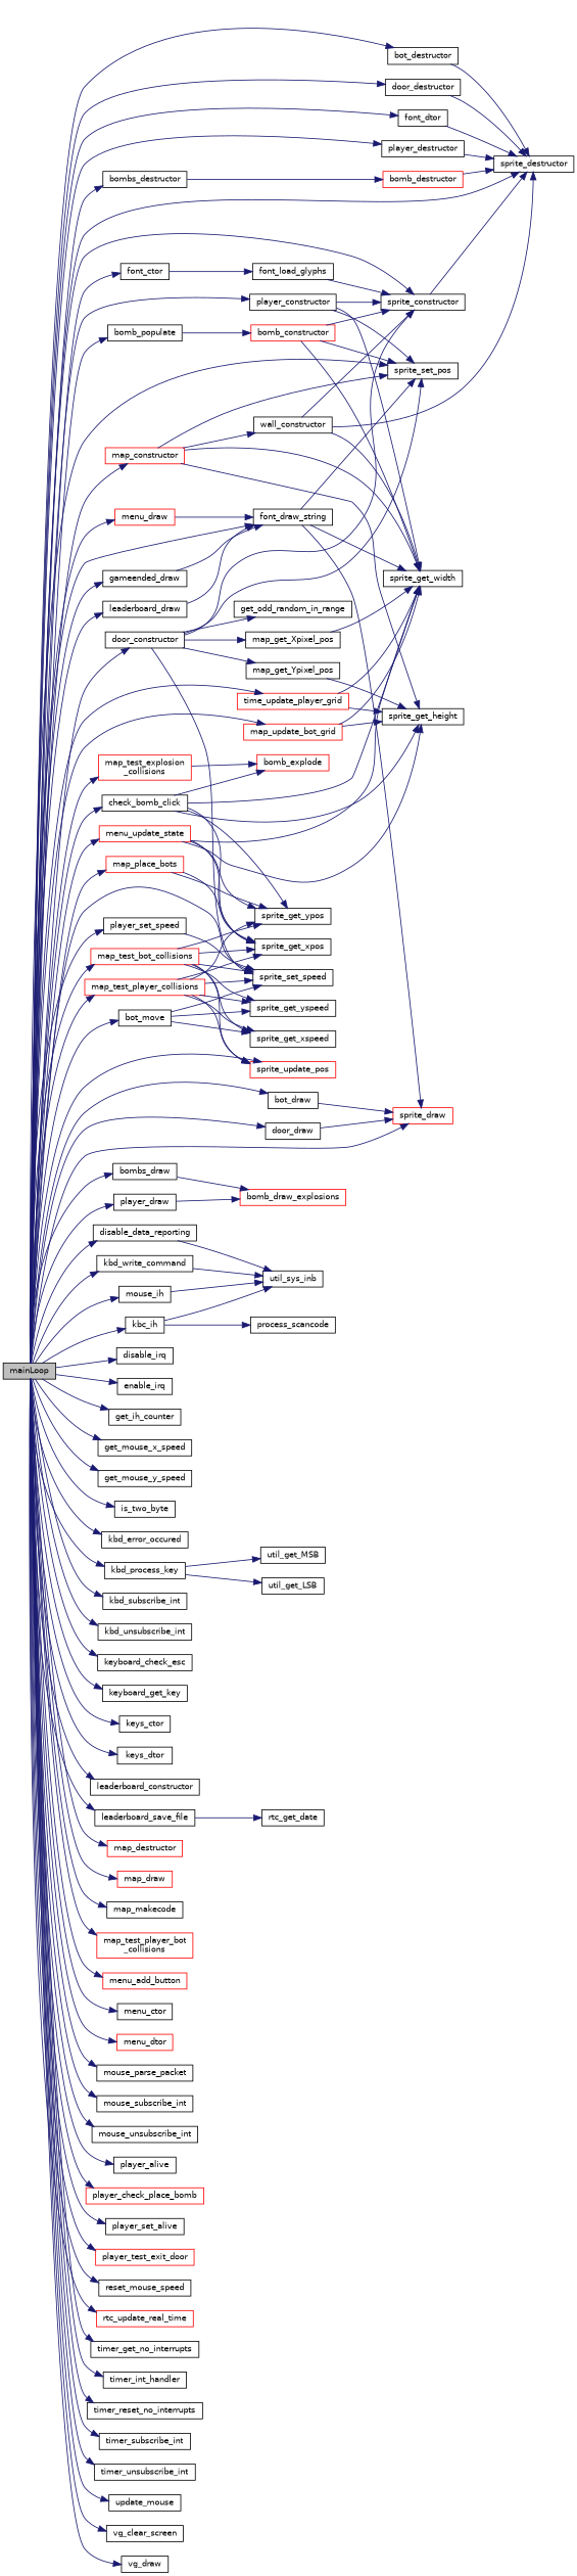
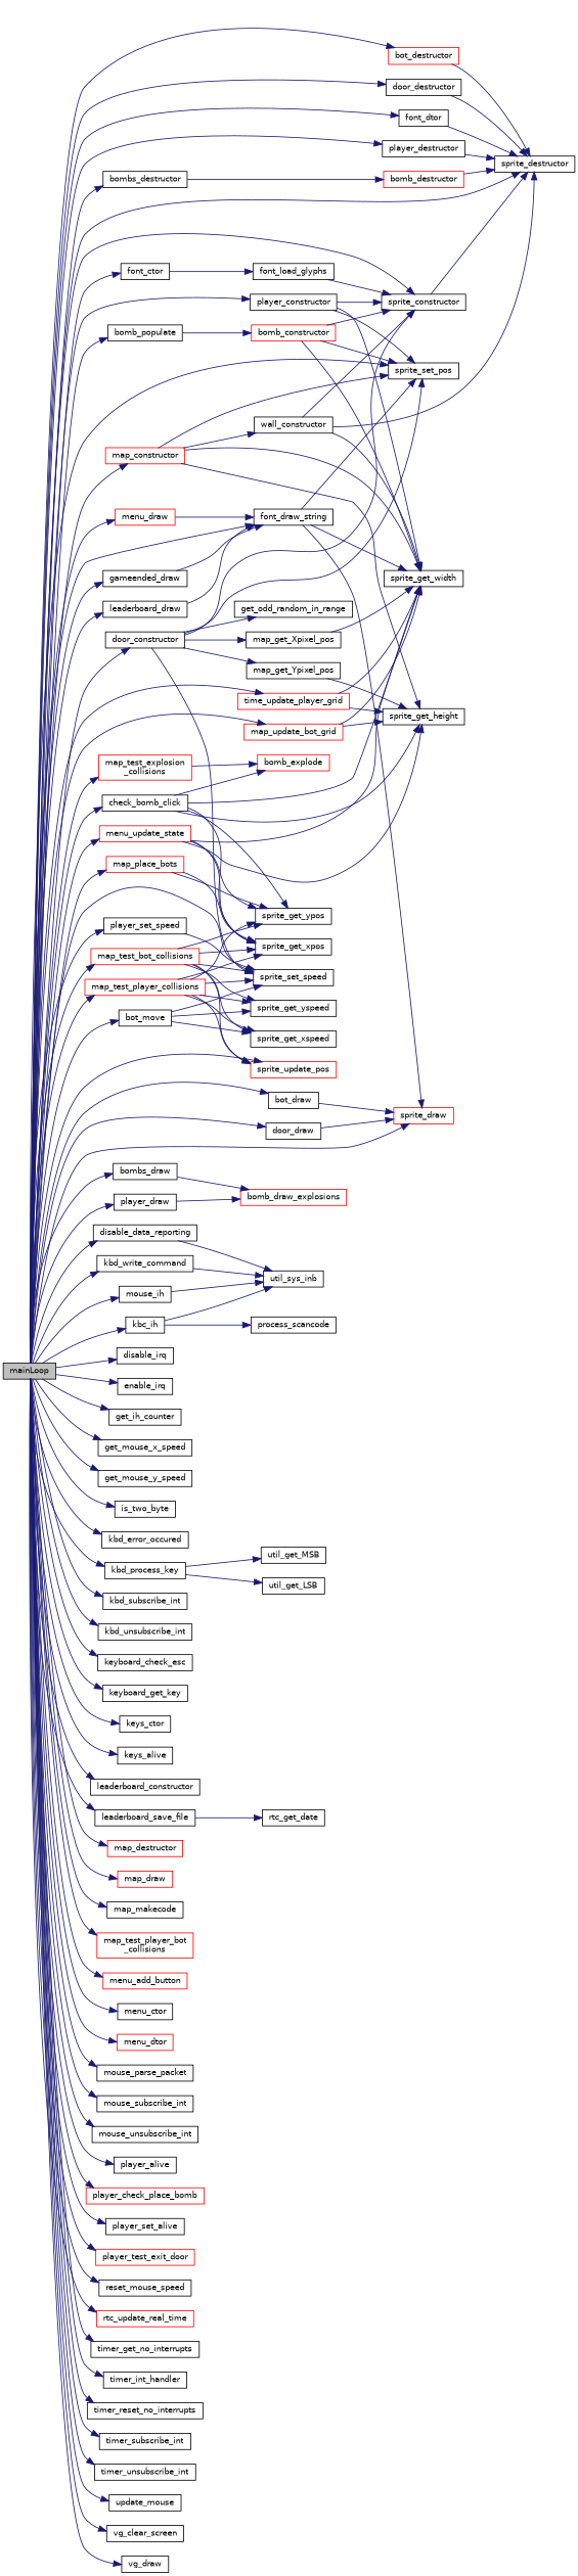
  digraph {
    rankdir=LR
    node [color=black fillcolor=white fontname=Helvetica fontsize=10 shape=record style=filled]
    edge [color=midnightblue fontname=Helvetica fontsize=10 labelfontname=Helvetica labelfontsize=10 style=solid]
    n1 [fillcolor=grey75 fontcolor=black height=0.2 label=mainLoop width=0.4]
    n2 [height=0.2 label=bomb_populate width=0.4]
    n3 [height=0.2 label=sprite_constructor width=0.4]
    n4 [height=0.2 label=sprite_destructor width=0.4]
    n5 [height=0.2 label=sprite_set_pos width=0.4]
    n6 [height=0.2 label=bombs_destructor width=0.4]
    n7 [height=0.2 label=bombs_draw width=0.4]
    n8 [color=red height=0.2 label=sprite_draw width=0.4]
-   n9 [height=0.2 label=bot_destructor width=0.4]
+   n9 [color=red height=0.2 label=bot_destructor width=0.4]
    n10 [height=0.2 label=bot_draw width=0.4]
    n11 [height=0.2 label=bot_move width=0.4]
    n12 [height=0.2 label=sprite_set_speed width=0.4]
    n13 [height=0.2 label=check_bomb_click width=0.4]
    n14 [height=0.2 label=disable_data_reporting width=0.4]
    n15 [height=0.2 label=disable_irq width=0.4]
    n16 [height=0.2 label=door_constructor width=0.4]
    n17 [height=0.2 label=door_destructor width=0.4]
    n18 [height=0.2 label=door_draw width=0.4]
    n19 [height=0.2 label=enable_irq width=0.4]
    n20 [height=0.2 label=font_ctor width=0.4]
    n21 [height=0.2 label=font_draw_string width=0.4]
    n22 [height=0.2 label=font_dtor width=0.4]
    n23 [height=0.2 label=gameended_draw width=0.4]
    n24 [height=0.2 label=get_ih_counter width=0.4]
    n25 [height=0.2 label=get_mouse_x_speed width=0.4]
    n26 [height=0.2 label=get_mouse_y_speed width=0.4]
    n27 [height=0.2 label=is_two_byte width=0.4]
    n28 [height=0.2 label=kbc_ih width=0.4]
    n29 [height=0.2 label=kbd_error_occured width=0.4]
    n30 [height=0.2 label=kbd_process_key width=0.4]
    n31 [height=0.2 label=kbd_subscribe_int width=0.4]
    n32 [height=0.2 label=kbd_unsubscribe_int width=0.4]
    n33 [height=0.2 label=kbd_write_command width=0.4]
    n34 [height=0.2 label=keyboard_check_esc width=0.4]
    n35 [height=0.2 label=keyboard_get_key width=0.4]
    n36 [height=0.2 label=keys_ctor width=0.4]
-   n37 [height=0.2 label=keys_dtor width=0.4]
+   n37 [height=0.2 label=keys_alive width=0.4]
    n38 [height=0.2 label=leaderboard_constructor width=0.4]
    n39 [height=0.2 label=leaderboard_draw width=0.4]
    n40 [height=0.2 label=leaderboard_save_file width=0.4]
    n41 [color=red height=0.2 label=map_constructor width=0.4]
    n42 [color=red height=0.2 label=map_destructor width=0.4]
    n43 [color=red height=0.2 label=map_draw width=0.4]
    n44 [height=0.2 label=map_makecode width=0.4]
    n45 [color=red height=0.2 label=map_place_bots width=0.4]
    n46 [color=red height=0.2 label=map_test_bot_collisions width=0.4]
    n47 [color=red height=0.2 label=sprite_update_pos width=0.4]
    n48 [color=red height=0.2 label="map_test_explosion\l_collisions" width=0.4]
    n49 [color=red height=0.2 label="map_test_player_bot\l_collisions" width=0.4]
    n50 [color=red height=0.2 label=map_test_player_collisions width=0.4]
    n51 [color=red height=0.2 label=map_update_bot_grid width=0.4]
    n52 [color=red height=0.2 label=time_update_player_grid width=0.4]
    n53 [color=red height=0.2 label=menu_add_button width=0.4]
    n54 [height=0.2 label=menu_ctor width=0.4]
    n55 [color=red height=0.2 label=menu_draw width=0.4]
    n56 [color=red height=0.2 label=menu_dtor width=0.4]
    n57 [color=red height=0.2 label=menu_update_state width=0.4]
    n58 [height=0.2 label=mouse_ih width=0.4]
    n59 [height=0.2 label=mouse_parse_packet width=0.4]
    n60 [height=0.2 label=mouse_subscribe_int width=0.4]
    n61 [height=0.2 label=mouse_unsubscribe_int width=0.4]
    n62 [height=0.2 label=player_alive width=0.4]
    n63 [color=red height=0.2 label=player_check_place_bomb width=0.4]
    n64 [height=0.2 label=player_constructor width=0.4]
    n65 [height=0.2 label=player_destructor width=0.4]
    n66 [height=0.2 label=player_draw width=0.4]
    n67 [height=0.2 label=player_set_alive width=0.4]
    n68 [height=0.2 label=player_set_speed width=0.4]
    n69 [color=red height=0.2 label=player_test_exit_door width=0.4]
    n70 [height=0.2 label=reset_mouse_speed width=0.4]
    n71 [color=red height=0.2 label=rtc_update_real_time width=0.4]
    n72 [height=0.2 label=timer_get_no_interrupts width=0.4]
    n73 [height=0.2 label=timer_int_handler width=0.4]
    n74 [height=0.2 label=timer_reset_no_interrupts width=0.4]
    n75 [height=0.2 label=timer_subscribe_int width=0.4]
    n76 [height=0.2 label=timer_unsubscribe_int width=0.4]
    n77 [height=0.2 label=update_mouse width=0.4]
    n78 [height=0.2 label=vg_clear_screen width=0.4]
    n79 [height=0.2 label=vg_draw width=0.4]
    n80 [color=red height=0.2 label=bomb_constructor width=0.4]
    n81 [color=red height=0.2 label=bomb_destructor width=0.4]
    n82 [color=red height=0.2 label=bomb_draw_explosions width=0.4]
    n83 [height=0.2 label=sprite_get_xspeed width=0.4]
    n84 [height=0.2 label=sprite_get_yspeed width=0.4]
    n85 [height=0.2 label=sprite_get_width width=0.4]
    n86 [color=red height=0.2 label=bomb_explode width=0.4]
    n87 [height=0.2 label=sprite_get_height width=0.4]
    n88 [height=0.2 label=sprite_get_xpos width=0.4]
    n89 [height=0.2 label=sprite_get_ypos width=0.4]
    n90 [height=0.2 label=util_sys_inb width=0.4]
    n91 [height=0.2 label=get_odd_random_in_range width=0.4]
    n92 [height=0.2 label=map_get_Xpixel_pos width=0.4]
    n93 [height=0.2 label=map_get_Ypixel_pos width=0.4]
    n94 [height=0.2 label=font_load_glyphs width=0.4]
    n95 [height=0.2 label=process_scancode width=0.4]
    n96 [height=0.2 label=util_get_LSB width=0.4]
    n97 [height=0.2 label=util_get_MSB width=0.4]
    n98 [height=0.2 label=rtc_get_date width=0.4]
    n99 [height=0.2 label=wall_constructor width=0.4]
    n1 -> n2
    n1 -> n3
    n1 -> n4
    n1 -> n5
    n1 -> n6
    n1 -> n7
    n1 -> n8
    n1 -> n9
    n1 -> n10
    n1 -> n11
    n1 -> n12
    n1 -> n13
    n1 -> n14
    n1 -> n15
    n1 -> n16
    n1 -> n17
    n1 -> n18
    n1 -> n19
    n1 -> n20
    n1 -> n21
    n1 -> n22
    n1 -> n23
    n1 -> n24
    n1 -> n25
    n1 -> n26
    n1 -> n27
    n1 -> n28
    n1 -> n29
    n1 -> n30
    n1 -> n31
    n1 -> n32
    n1 -> n33
    n1 -> n34
    n1 -> n35
    n1 -> n36
    n1 -> n37
    n1 -> n38
    n1 -> n39
    n1 -> n40
    n1 -> n41
    n1 -> n42
    n1 -> n43
    n1 -> n44
    n1 -> n45
    n1 -> n46
    n1 -> n47
    n1 -> n48
    n1 -> n49
    n1 -> n50
    n1 -> n51
    n1 -> n52
    n1 -> n53
    n1 -> n54
    n1 -> n55
    n1 -> n56
    n1 -> n57
    n1 -> n58
    n1 -> n59
    n1 -> n60
    n1 -> n61
    n1 -> n62
    n1 -> n63
    n1 -> n64
    n1 -> n65
    n1 -> n66
    n1 -> n67
    n1 -> n68
    n1 -> n69
    n1 -> n70
    n1 -> n71
    n1 -> n72
    n1 -> n73
    n1 -> n74
    n1 -> n75
    n1 -> n76
    n1 -> n77
    n1 -> n78
    n1 -> n79
    n2 -> n80
    n3 -> n4
    n6 -> n81
    n7 -> n82
    n9 -> n4
    n10 -> n8
    n11 -> n12
    n11 -> n83
    n11 -> n84
    n13 -> n85
    n13 -> n86
    n13 -> n87
    n13 -> n88
    n13 -> n89
    n14 -> n90
    n16 -> n3
    n16 -> n5
    n16 -> n12
    n16 -> n91
    n16 -> n92
    n16 -> n93
    n17 -> n4
    n18 -> n8
    n20 -> n94
    n21 -> n5
    n21 -> n8
    n21 -> n85
    n22 -> n4
    n23 -> n21
    n28 -> n90
    n28 -> n95
    n30 -> n96
    n30 -> n97
    n33 -> n90
    n39 -> n21
    n40 -> n98
    n41 -> n5
    n41 -> n85
    n41 -> n87
    n41 -> n99
    n45 -> n88
    n45 -> n89
    n46 -> n12
    n46 -> n47
    n46 -> n83
    n46 -> n84
    n46 -> n88
    n46 -> n89
    n48 -> n86
    n50 -> n12
    n50 -> n47
    n50 -> n83
    n50 -> n84
    n50 -> n88
    n50 -> n89
    n51 -> n85
    n51 -> n87
    n52 -> n85
    n52 -> n87
    n55 -> n21
    n57 -> n85
    n57 -> n87
    n57 -> n88
    n57 -> n89
    n58 -> n90
    n64 -> n3
    n64 -> n5
    n64 -> n85
    n65 -> n4
    n66 -> n82
    n68 -> n12
    n80 -> n3
    n80 -> n5
    n80 -> n85
    n81 -> n4
    n92 -> n85
    n93 -> n87
    n94 -> n3
    n99 -> n3
    n99 -> n4
    n99 -> n85
  }
